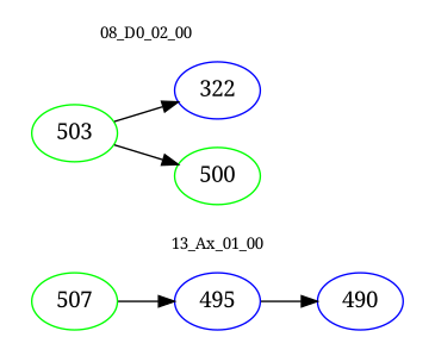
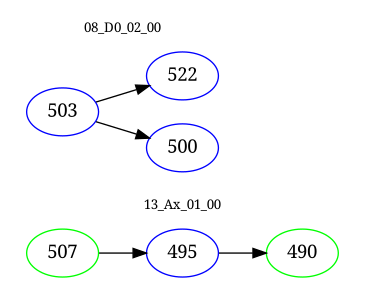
  digraph {
    fontname="Noto Serif"
    rankdir=LR
    node [color=blue fontname="Noto Serif"]
    edge [color=black fontname="Noto Serif"]
    n1 [color=green label=507]
    n2 [label=495]
-   n3 [label=490]
-   n4 [color=green label=500]
-   n5 [color=green label=503]
-   n6 [label=322]
+   n3 [color=green label=490]
+   n4 [label=500]
+   n5 [label=503]
+   n6 [label=522]
    subgraph cluster_1 {
      color=white
      fontsize=10
      label="13_Ax_01_00"
      n1
      n2
      n3
    }
    subgraph cluster_2 {
      color=white
      fontsize=10
      label="08_D0_02_00"
      n4
      n5
      n6
    }
    n1 -> n2
    n2 -> n3
    n5 -> n4
    n5 -> n6
  }
